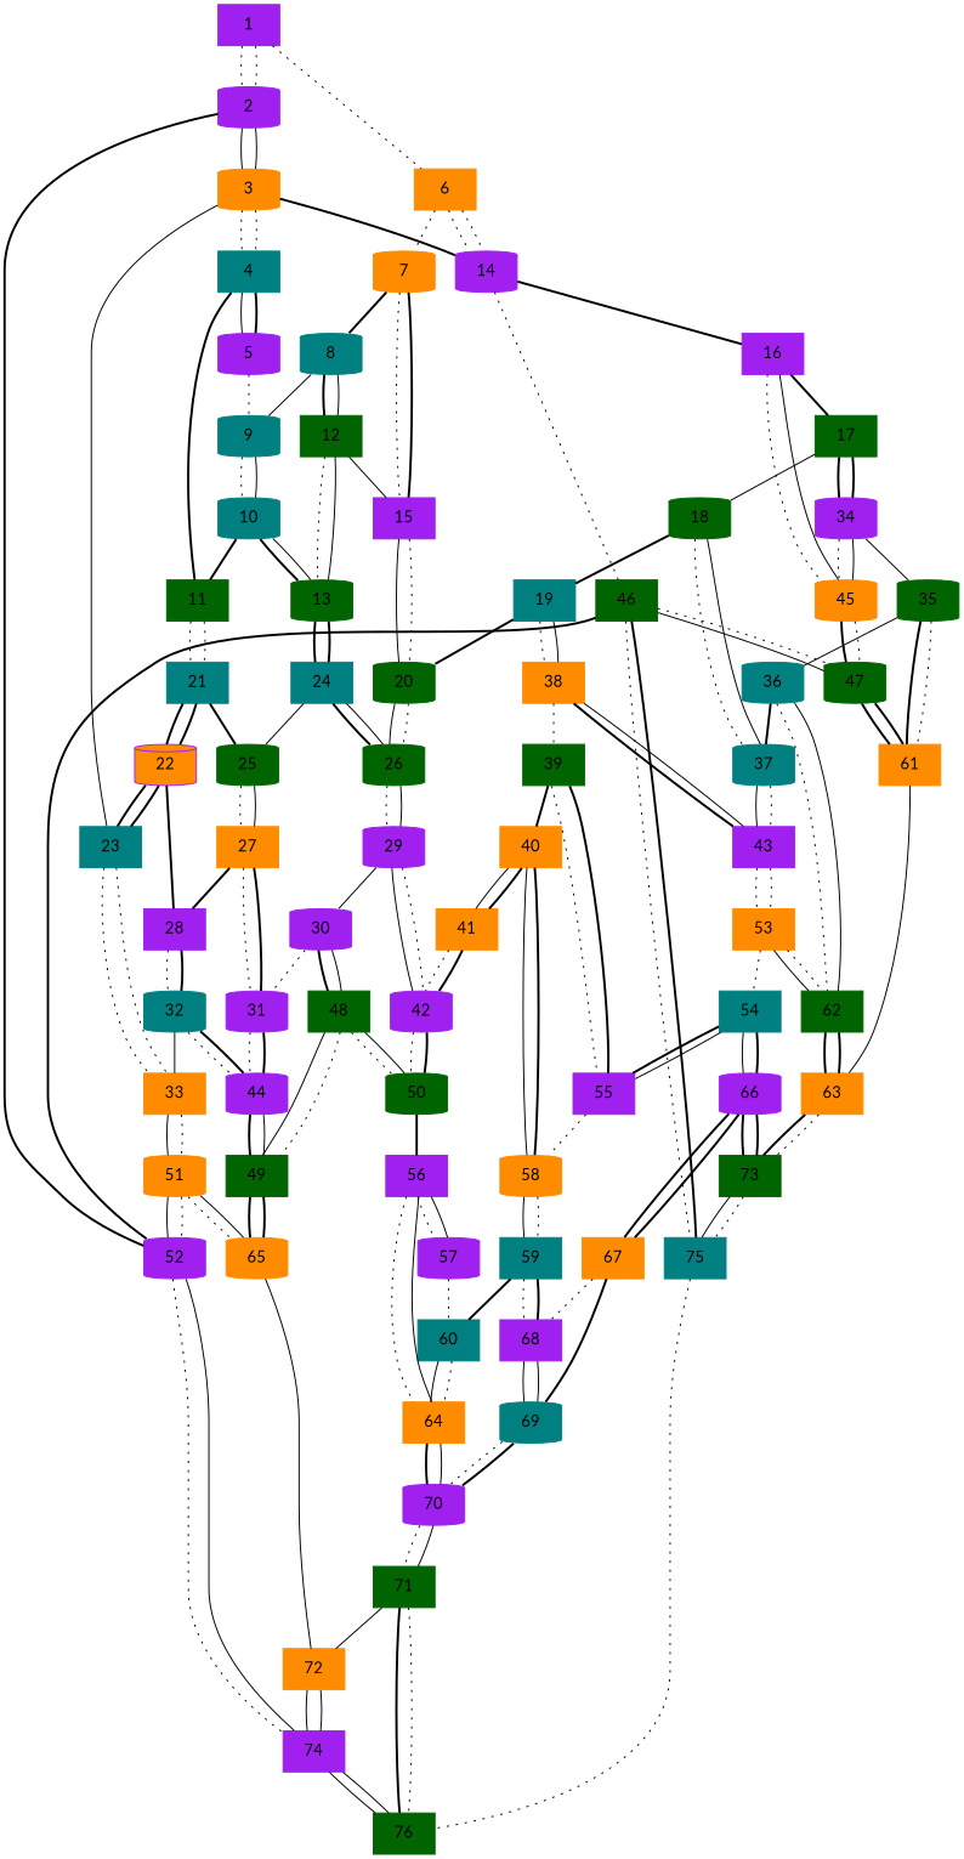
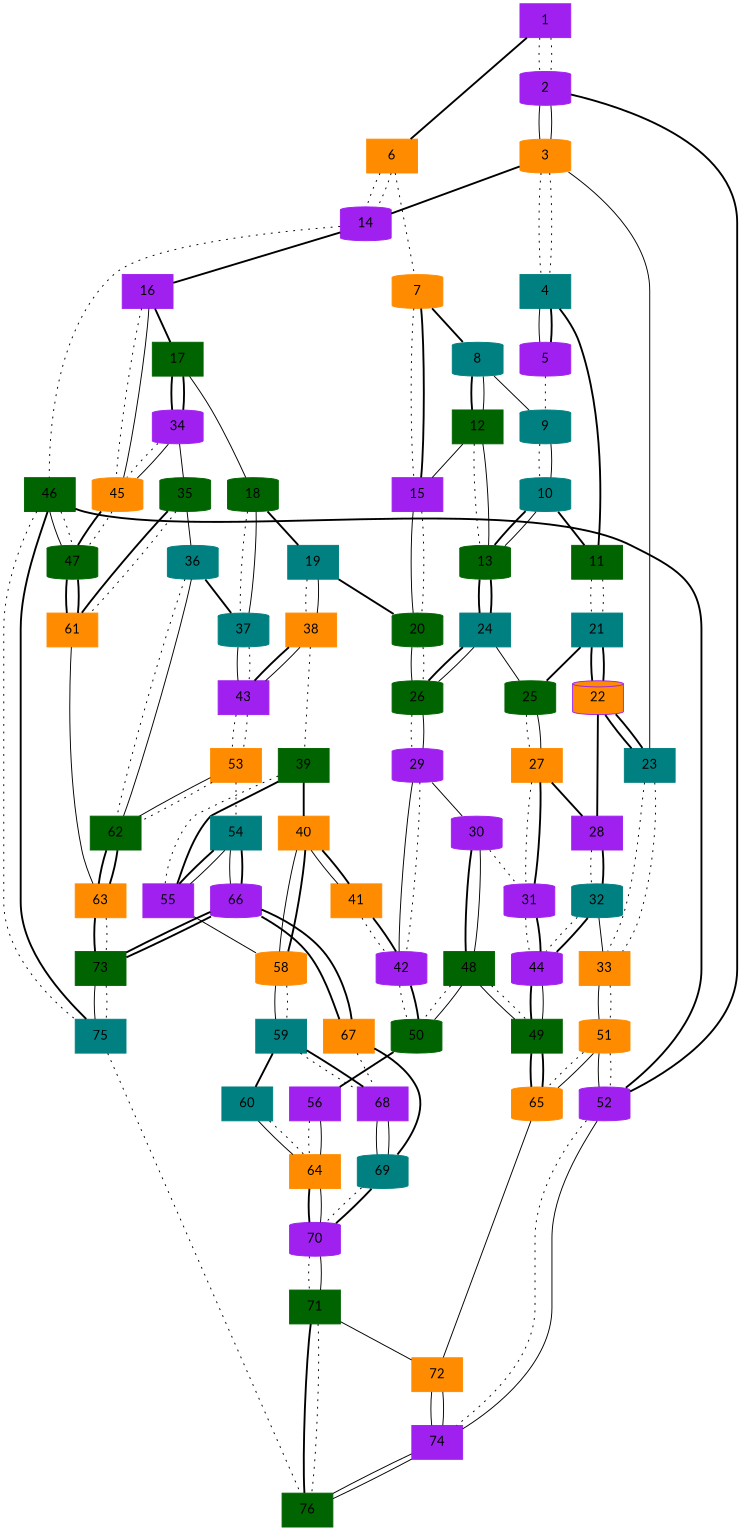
  graph {
    fontname=Lato
    node [color=purple fontname=Lato shape=box style=filled]
    edge [fontname=Lato style=dotted]
    2 [shape=cylinder]
    1
    6 [color=darkorange]
    3 [color=darkorange shape=cylinder]
    52 [shape=cylinder]
    14 [shape=cylinder]
    7 [color=darkorange shape=cylinder]
    4 [color=teal]
    23 [color=teal]
    16
    46 [color=darkgreen]
    74
    5 [shape=cylinder]
    11 [color=darkgreen]
    33 [color=darkorange]
    9 [color=teal shape=cylinder]
    21 [color=teal]
    10 [color=teal shape=cylinder]
    8 [color=teal shape=cylinder]
    15
    12 [color=darkgreen]
    20 [color=darkgreen shape=cylinder]
    13 [color=darkgreen shape=cylinder]
    24 [color=teal]
    22 [fillcolor=darkorange shape=cylinder]
    25 [color=darkgreen shape=cylinder]
    26 [color=darkgreen shape=cylinder]
    17 [color=darkgreen]
    45 [color=darkorange shape=cylinder]
    47 [color=darkgreen shape=cylinder]
    75 [color=teal]
    18 [color=darkgreen shape=cylinder]
    34 [shape=cylinder]
    19 [color=teal]
    37 [color=teal shape=cylinder]
    35 [color=darkgreen shape=cylinder]
    38 [color=darkorange]
    43
    39 [color=darkgreen]
    29 [shape=cylinder]
    28
    27 [color=darkorange]
    32 [color=teal shape=cylinder]
    51 [color=darkorange shape=cylinder]
    31 [shape=cylinder]
    30 [shape=cylinder]
    42 [shape=cylinder]
    44 [shape=cylinder]
    48 [color=darkgreen]
    50 [color=darkgreen shape=cylinder]
    49 [color=darkgreen]
    65 [color=darkorange shape=cylinder]
    36 [color=teal shape=cylinder]
    61 [color=darkorange]
    62 [color=darkgreen]
    63 [color=darkorange]
    53 [color=darkorange]
    40 [color=darkorange]
    55
    41 [color=darkorange]
    58 [color=darkorange shape=cylinder]
    59 [color=teal]
    56
    54 [color=teal]
    76 [color=darkgreen]
    72 [color=darkorange]
-   57 [shape=cylinder]
    64 [color=darkorange]
    66 [shape=cylinder]
    73 [color=darkgreen]
    67 [color=darkorange]
    60 [color=teal]
    70 [shape=cylinder]
    68
    69 [color=teal shape=cylinder]
    71 [color=darkgreen]
    2 -- 3 [style=solid]
    2 -- 3 [style=solid]
    2 -- 52 [style=bold]
    1 -- 2
    1 -- 2
-   1 -- 6
+   1 -- 6 [style=bold]
    6 -- 14
    6 -- 14
    6 -- 7
    3 -- 14 [style=bold]
    3 -- 4
    3 -- 4
    3 -- 23 [style=solid]
    52 -- 74
    52 -- 74 [style=solid]
    14 -- 16 [style=bold]
    14 -- 46
    7 -- 8 [style=bold]
    7 -- 15
    7 -- 15 [style=bold]
    4 -- 5 [style=solid]
    4 -- 5 [style=bold]
    4 -- 11 [style=bold]
    23 -- 33
    23 -- 33
    16 -- 17 [style=bold]
    16 -- 45
    16 -- 45 [style=solid]
    46 -- 52 [style=bold]
    46 -- 47 [style=solid]
    46 -- 47
    46 -- 75
    46 -- 75 [style=bold]
    74 -- 76 [style=solid]
    74 -- 76 [style=solid]
    5 -- 9
    11 -- 21
    11 -- 21
    33 -- 51 [style=solid]
    33 -- 51
    9 -- 10
    9 -- 10 [style=solid]
    21 -- 22 [style=bold]
    21 -- 22 [style=bold]
    21 -- 25 [style=bold]
    10 -- 11 [style=bold]
    10 -- 13 [style=bold]
    10 -- 13 [style=solid]
    8 -- 9 [style=solid]
    8 -- 12 [style=bold]
    8 -- 12 [style=solid]
    15 -- 20 [style=solid]
    15 -- 20
    12 -- 15 [style=solid]
    12 -- 13
    12 -- 13 [style=solid]
    20 -- 26 [style=solid]
    20 -- 26
    13 -- 24 [style=bold]
    13 -- 24 [style=bold]
    24 -- 25 [style=solid]
    24 -- 26 [style=bold]
    24 -- 26 [style=solid]
    22 -- 23 [style=bold]
    22 -- 23 [style=bold]
    22 -- 28 [style=bold]
    25 -- 27
    25 -- 27 [style=solid]
    26 -- 29
    26 -- 29 [style=solid]
    17 -- 18 [style=solid]
    17 -- 34 [style=bold]
    17 -- 34 [style=bold]
    45 -- 47 [style=bold]
    45 -- 47
    47 -- 61 [style=bold]
    47 -- 61 [style=bold]
    75 -- 76
    18 -- 19 [style=bold]
    18 -- 37
    18 -- 37 [style=solid]
    34 -- 45
    34 -- 45 [style=solid]
    34 -- 35 [style=solid]
    19 -- 20 [style=bold]
    19 -- 38
    19 -- 38 [style=solid]
    37 -- 43 [style=solid]
    37 -- 43
    35 -- 36 [style=solid]
    35 -- 61 [style=bold]
    35 -- 61
    38 -- 43 [style=bold]
    38 -- 43 [style=solid]
    38 -- 39
    43 -- 53
    43 -- 53
    39 -- 40 [style=bold]
    39 -- 55
    39 -- 55 [style=bold]
    29 -- 30 [style=solid]
    29 -- 42 [style=solid]
    29 -- 42
    28 -- 32
    28 -- 32 [style=bold]
    27 -- 28 [style=bold]
    27 -- 31
    27 -- 31 [style=bold]
    32 -- 33 [style=solid]
    32 -- 44
    32 -- 44 [style=bold]
    51 -- 52 [style=solid]
    51 -- 52
    51 -- 65
    51 -- 65 [style=solid]
    31 -- 44
    31 -- 44 [style=bold]
    30 -- 31
    30 -- 48 [style=bold]
    30 -- 48 [style=solid]
    42 -- 50
    42 -- 50 [style=bold]
    44 -- 49 [style=bold]
    44 -- 49 [style=solid]
    48 -- 50
    48 -- 50 [style=solid]
    48 -- 49 [style=solid]
    48 -- 49
    50 -- 56 [style=bold]
    49 -- 65 [style=bold]
    49 -- 65 [style=bold]
    65 -- 72 [style=solid]
    36 -- 37 [style=bold]
    36 -- 62
    36 -- 62 [style=solid]
    61 -- 63 [style=solid]
    62 -- 63 [style=bold]
    62 -- 63 [style=bold]
    63 -- 73 [style=bold]
    63 -- 73
    53 -- 62 [style=solid]
    53 -- 62
    53 -- 54
    40 -- 41 [style=solid]
    40 -- 41 [style=bold]
    40 -- 58 [style=solid]
    40 -- 58 [style=bold]
-   55 -- 58
+   55 -- 58 [style=solid]
    41 -- 42
    41 -- 42 [style=bold]
    58 -- 59 [style=solid]
    58 -- 59
    59 -- 60 [style=bold]
    59 -- 68
    59 -- 68 [style=bold]
-   56 -- 57
-   56 -- 57 [style=solid]
    56 -- 64
    56 -- 64 [style=solid]
    54 -- 55 [style=bold]
    54 -- 55 [style=solid]
    54 -- 66 [style=solid]
    54 -- 66 [style=bold]
    72 -- 74 [style=solid]
    72 -- 74 [style=solid]
-   57 -- 60
    64 -- 70 [style=bold]
    64 -- 70 [style=solid]
    66 -- 73 [style=bold]
    66 -- 73 [style=bold]
    66 -- 67 [style=bold]
    66 -- 67 [style=bold]
    73 -- 75 [style=solid]
    73 -- 75
    67 -- 68
    67 -- 69 [style=bold]
    60 -- 64 [style=solid]
    60 -- 64
    70 -- 71
    70 -- 71 [style=solid]
    68 -- 69 [style=solid]
    68 -- 69 [style=solid]
    69 -- 70
    69 -- 70 [style=bold]
    71 -- 76 [style=bold]
    71 -- 76
    71 -- 72 [style=solid]
  }
